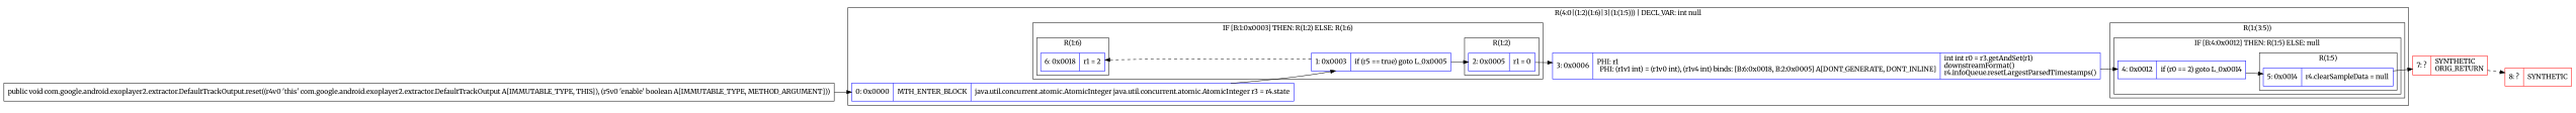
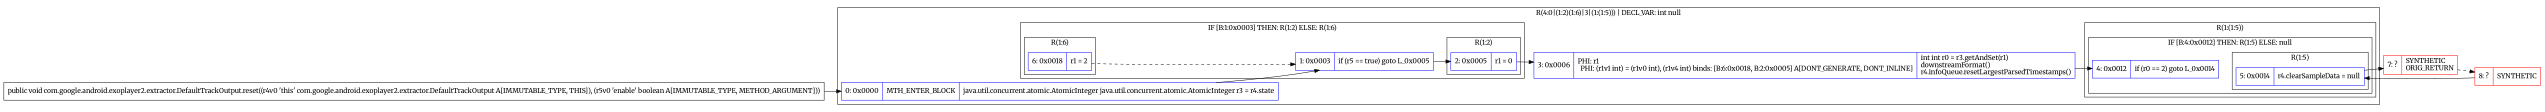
  digraph {
    fontname=Merriweather
    rankdir=LR
    node [color=blue fontname=Merriweather shape=record]
    edge [fontname=Merriweather]
    n1 [label="{2\:\ 0x0005|r1 = 0\l}"]
    n2 [label="{6\:\ 0x0018|r1 = 2\l}"]
    n3 [label="{1\:\ 0x0003|if (r5 == true) goto L_0x0005\l}"]
    n4 [label="{5\:\ 0x0014|r4.clearSampleData = null\l}"]
    n5 [label="{4\:\ 0x0012|if (r0 == 2) goto L_0x0014\l}"]
    n6 [label="{0\:\ 0x0000|MTH_ENTER_BLOCK\l|java.util.concurrent.atomic.AtomicInteger java.util.concurrent.atomic.AtomicInteger r3 = r4.state\l}"]
    n7 [label="{3\:\ 0x0006|PHI: r1 \l  PHI: (r1v1 int) = (r1v0 int), (r1v4 int) binds: [B:6:0x0018, B:2:0x0005] A[DONT_GENERATE, DONT_INLINE]\l|int int r0 = r3.getAndSet(r1)\ldownstreamFormat()\lr4.infoQueue.resetLargestParsedTimestamps()\l}"]
    n8 [color=red label="{7\:\ ?|SYNTHETIC\lORIG_RETURN\l}"]
    n9 [color=red label="{8\:\ ?|SYNTHETIC\l}"]
    n10 [label="{public void com.google.android.exoplayer2.extractor.DefaultTrackOutput.reset((r4v0 'this' com.google.android.exoplayer2.extractor.DefaultTrackOutput A[IMMUTABLE_TYPE, THIS]), (r5v0 'enable' boolean A[IMMUTABLE_TYPE, METHOD_ARGUMENT])) }" color=""]
    subgraph cluster_1 {
      label="R(4:0|(1:2)(1:6)|3|(1:(1:5))) | DECL_VAR: int null\l"
      n6
      n7
      subgraph cluster_2 {
        label="IF [B:1:0x0003] THEN: R(1:2) ELSE: R(1:6)"
        n3
        subgraph cluster_3 {
          label="R(1:2)"
          n1
        }
        subgraph cluster_4 {
          label="R(1:6)"
          n2
        }
      }
      subgraph cluster_5 {
-       label="R(1:(3:5))"
+       label="R(1:(1:5))"
        subgraph cluster_6 {
          label="IF [B:4:0x0012] THEN: R(1:5) ELSE: null"
          n5
          subgraph cluster_7 {
            label="R(1:5)"
            n4
          }
        }
      }
    }
    n1 -> n7
    n3 -> n1
-   n3 -> n2 [style=dashed]
+   n2 -> n3 [style=dashed]
    n4 -> n8
-   n5 -> n4
+   n9 -> n4
    n6 -> n3
    n7 -> n5
    n8 -> n9 [style=dashed]
    n10 -> n6
  }
